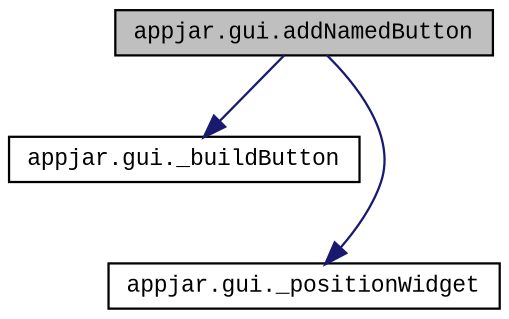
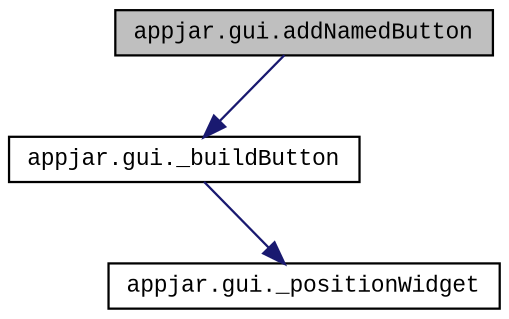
  digraph {
    fontname="Liberation Mono"
    rankdir=TB
    node [color=black fillcolor=white fontname="Liberation Mono" fontsize=10 shape=record style=filled]
    edge [color=midnightblue fontname="Liberation Mono" fontsize=10 labelfontname=Helvetica labelfontsize=10 style=solid]
    n1 [fillcolor=grey75 fontcolor=black height=0.2 label="appjar.gui.addNamedButton" width=0.4]
    n2 [height=0.2 label="appjar.gui._buildButton" width=0.4]
    n3 [height=0.2 label="appjar.gui._positionWidget" width=0.4]
    n1 -> n2
-   n1 -> n3
+   n2 -> n3
  }
